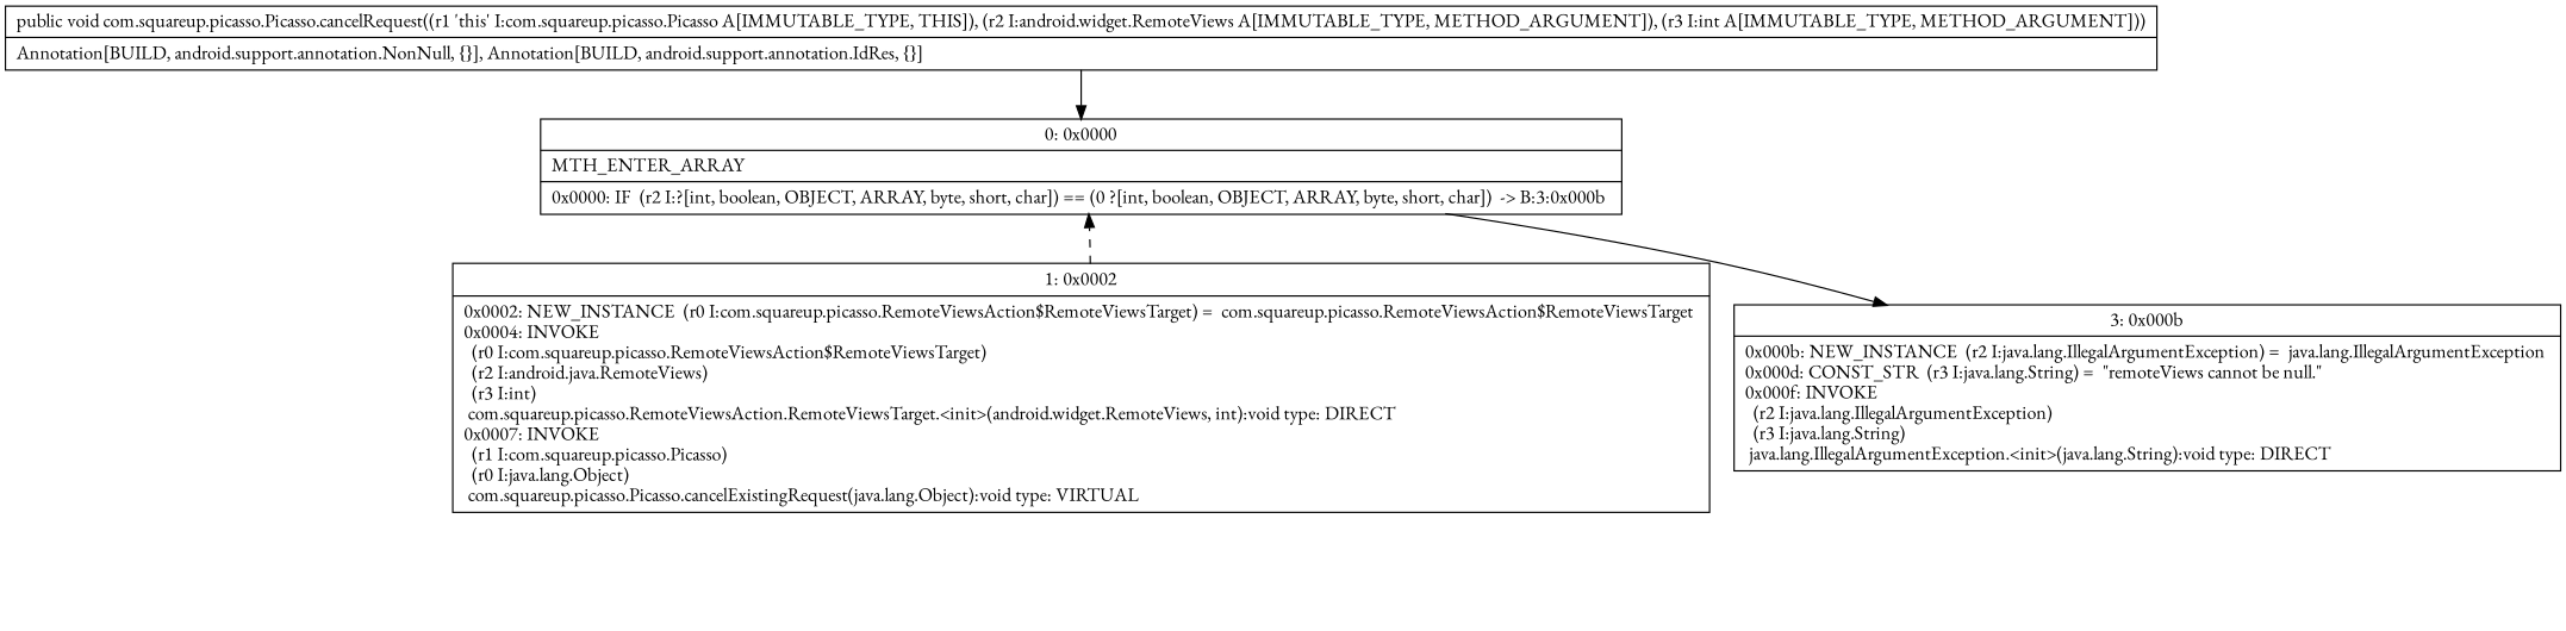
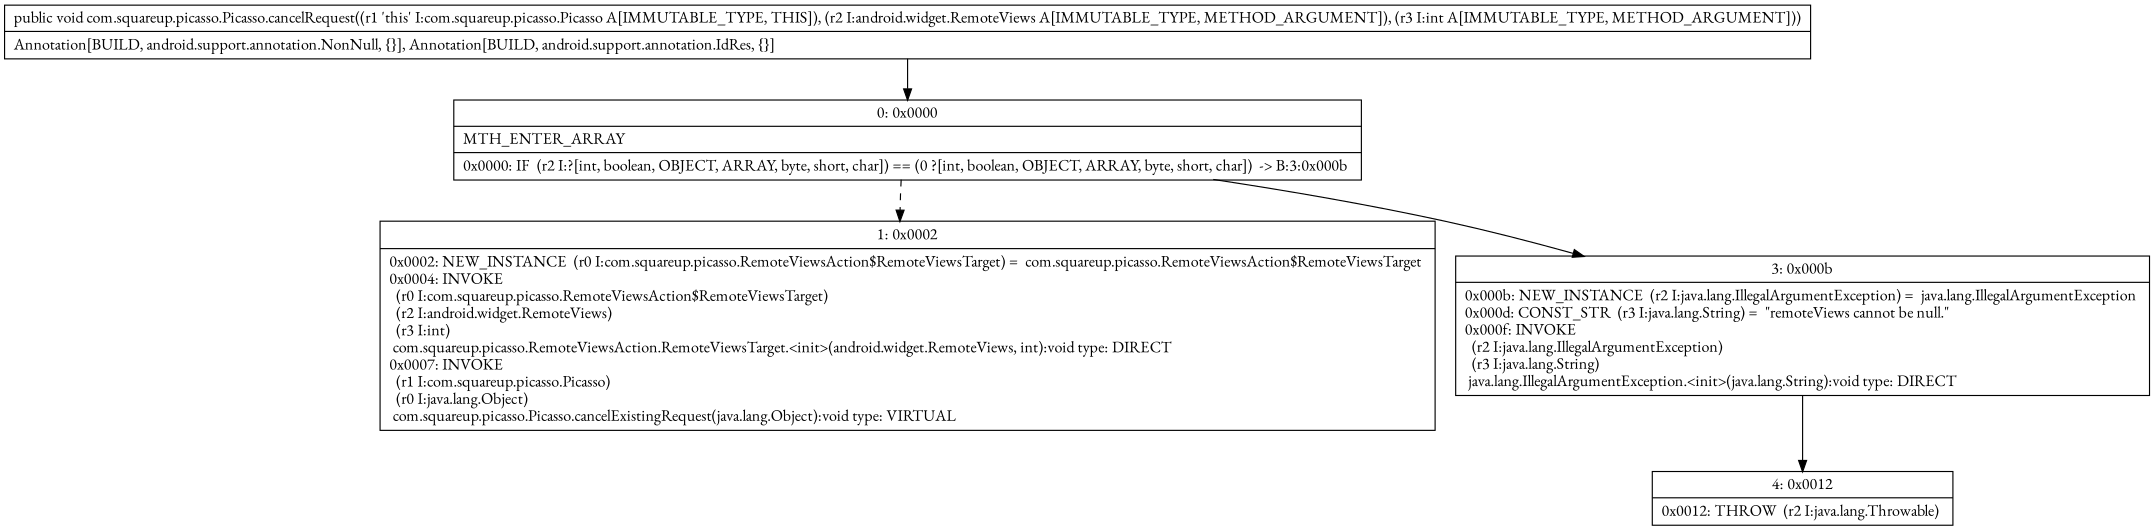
  digraph {
    fontname="EB Garamond"
    node [fontname="EB Garamond" shape=record]
    edge [fontname="EB Garamond"]
    n1 [label="{0\:\ 0x0000|MTH_ENTER_ARRAY\l|0x0000: IF  (r2 I:?[int, boolean, OBJECT, ARRAY, byte, short, char]) == (0 ?[int, boolean, OBJECT, ARRAY, byte, short, char])  \-\> B:3:0x000b \l}"]
-   n2 [label="{1\:\ 0x0002|0x0002: NEW_INSTANCE  (r0 I:com.squareup.picasso.RemoteViewsAction$RemoteViewsTarget) =  com.squareup.picasso.RemoteViewsAction$RemoteViewsTarget \l0x0004: INVOKE  \l  (r0 I:com.squareup.picasso.RemoteViewsAction$RemoteViewsTarget)\l  (r2 I:android.java.RemoteViews)\l  (r3 I:int)\l com.squareup.picasso.RemoteViewsAction.RemoteViewsTarget.\<init\>(android.widget.RemoteViews, int):void type: DIRECT \l0x0007: INVOKE  \l  (r1 I:com.squareup.picasso.Picasso)\l  (r0 I:java.lang.Object)\l com.squareup.picasso.Picasso.cancelExistingRequest(java.lang.Object):void type: VIRTUAL \l}"]
+   n2 [label="{1\:\ 0x0002|0x0002: NEW_INSTANCE  (r0 I:com.squareup.picasso.RemoteViewsAction$RemoteViewsTarget) =  com.squareup.picasso.RemoteViewsAction$RemoteViewsTarget \l0x0004: INVOKE  \l  (r0 I:com.squareup.picasso.RemoteViewsAction$RemoteViewsTarget)\l  (r2 I:android.widget.RemoteViews)\l  (r3 I:int)\l com.squareup.picasso.RemoteViewsAction.RemoteViewsTarget.\<init\>(android.widget.RemoteViews, int):void type: DIRECT \l0x0007: INVOKE  \l  (r1 I:com.squareup.picasso.Picasso)\l  (r0 I:java.lang.Object)\l com.squareup.picasso.Picasso.cancelExistingRequest(java.lang.Object):void type: VIRTUAL \l}"]
    n3 [label="{3\:\ 0x000b|0x000b: NEW_INSTANCE  (r2 I:java.lang.IllegalArgumentException) =  java.lang.IllegalArgumentException \l0x000d: CONST_STR  (r3 I:java.lang.String) =  \"remoteViews cannot be null.\" \l0x000f: INVOKE  \l  (r2 I:java.lang.IllegalArgumentException)\l  (r3 I:java.lang.String)\l java.lang.IllegalArgumentException.\<init\>(java.lang.String):void type: DIRECT \l}"]
+   n4 [label="{4\:\ 0x0012|0x0012: THROW  (r2 I:java.lang.Throwable) \l}"]
    n5 [label="{public void com.squareup.picasso.Picasso.cancelRequest((r1 'this' I:com.squareup.picasso.Picasso A[IMMUTABLE_TYPE, THIS]), (r2 I:android.widget.RemoteViews A[IMMUTABLE_TYPE, METHOD_ARGUMENT]), (r3 I:int A[IMMUTABLE_TYPE, METHOD_ARGUMENT]))  | Annotation[BUILD, android.support.annotation.NonNull, \{\}], Annotation[BUILD, android.support.annotation.IdRes, \{\}]\l}"]
-   n2 -> n1 [style=dashed]
+   n1 -> n2 [style=dashed]
    n1 -> n3
+   n3 -> n4
    n5 -> n1
  }
